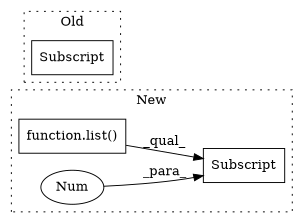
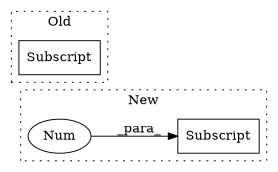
  digraph {
    rankdir=LR
    node [a=63 shape=box]
-   n1 [a=75 l="5,1" label="function.list()" s="7718,7771"]
    n2 [l="57,0" label=Subscript s="7718,0"]
    n3 [a=76 l=1 label=Num s=7773 shape=ellipse]
    n4 [l="16,0" label=Subscript s="6676,0"]
    subgraph cluster_1 {
      label=New
      style=dotted
-     n1
      n2
      n3
    }
    subgraph cluster_2 {
      label=Old
      style=dotted
      n4
    }
-   n1 -> n2 [label=_qual_]
    n3 -> n2 [label=_para_]
  }
